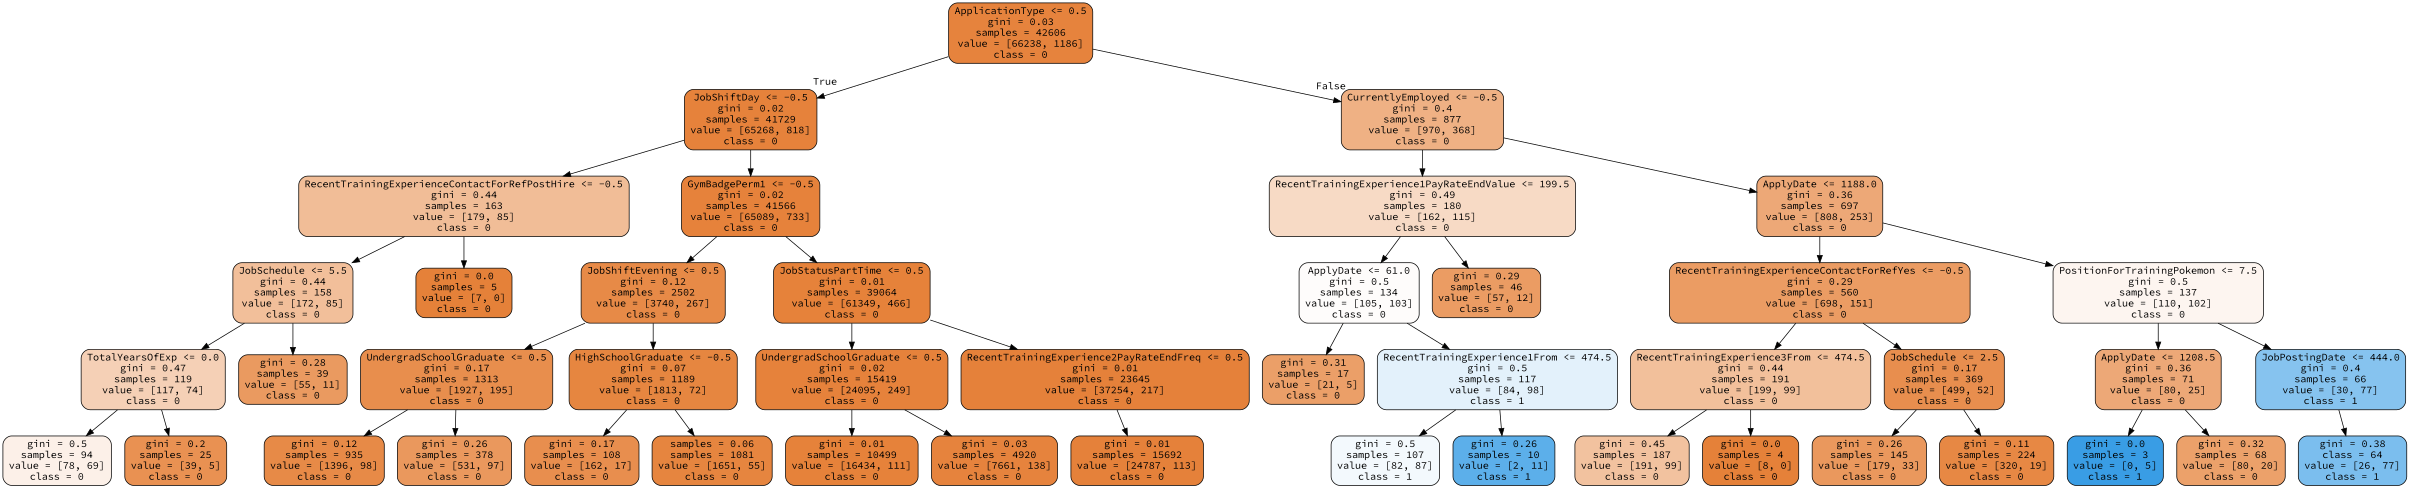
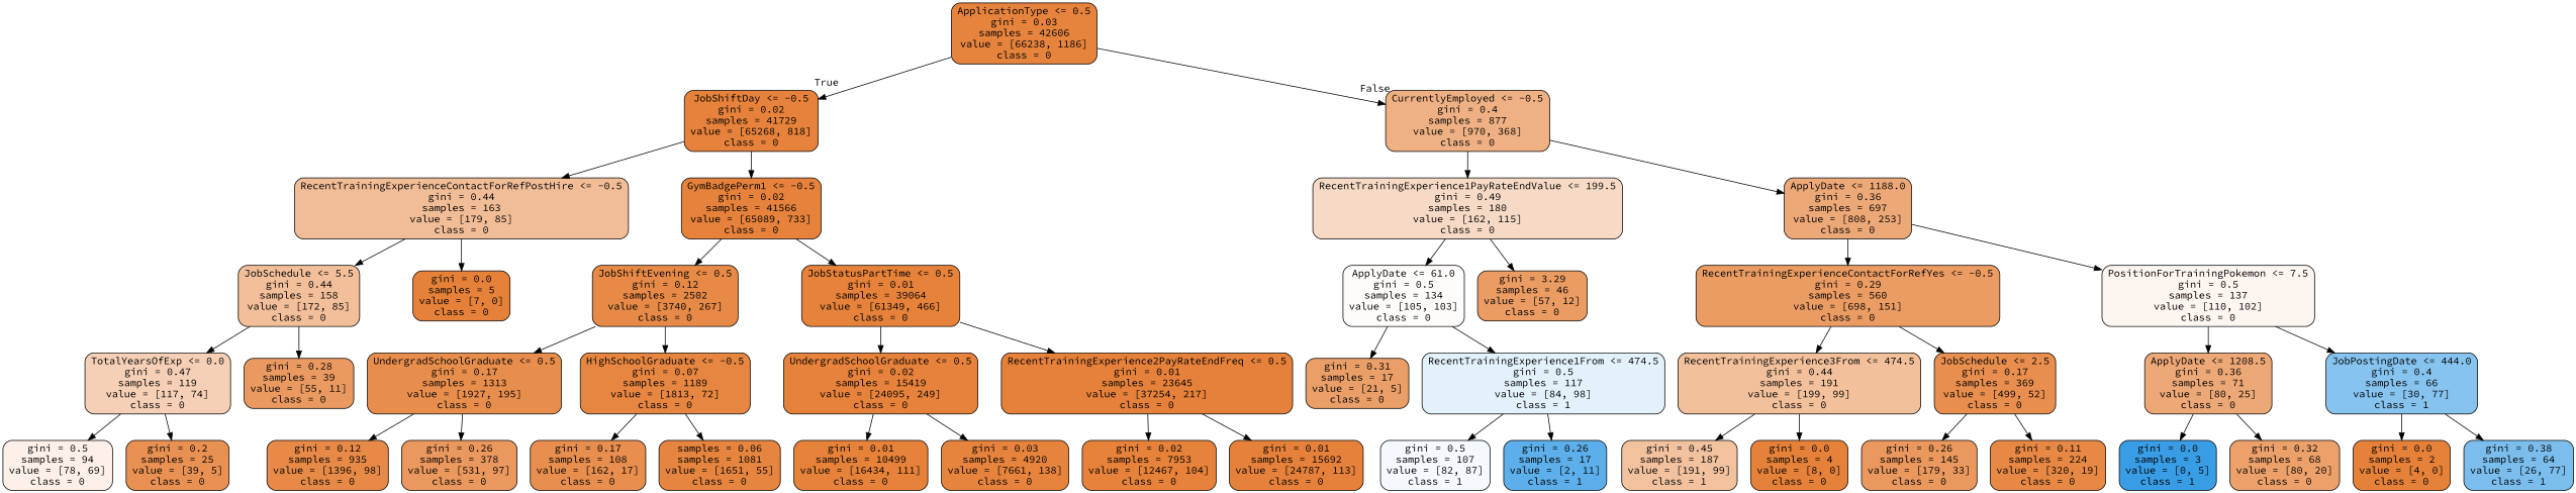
  digraph {
    fontname="Source Code Pro"
    node [color=black fillcolor="#e58139fc" fontname="Source Code Pro" shape=box style="filled, rounded"]
    edge [fontname="Source Code Pro"]
    n1 [fillcolor="#e58139fa" label="ApplicationType <= 0.5\ngini = 0.03\nsamples = 42606\nvalue = [66238, 1186]\nclass = 0"]
    n2 [label="JobShiftDay <= -0.5\ngini = 0.02\nsamples = 41729\nvalue = [65268, 818]\nclass = 0"]
    n3 [fillcolor="#e581399e" label="CurrentlyEmployed <= -0.5\ngini = 0.4\nsamples = 877\nvalue = [970, 368]\nclass = 0"]
    n4 [fillcolor="#e5813986" label="RecentTrainingExperienceContactForRefPostHire <= -0.5\ngini = 0.44\nsamples = 163\nvalue = [179, 85]\nclass = 0"]
    n5 [label="GymBadgePerm1 <= -0.5\ngini = 0.02\nsamples = 41566\nvalue = [65089, 733]\nclass = 0"]
    n6 [fillcolor="#e581394a" label="RecentTrainingExperience1PayRateEndValue <= 199.5\ngini = 0.49\nsamples = 180\nvalue = [162, 115]\nclass = 0"]
    n7 [fillcolor="#e58139af" label="ApplyDate <= 1188.0\ngini = 0.36\nsamples = 697\nvalue = [808, 253]\nclass = 0"]
    n8 [fillcolor="#e5813981" label="JobSchedule <= 5.5\ngini = 0.44\nsamples = 158\nvalue = [172, 85]\nclass = 0"]
    n9 [fillcolor="#e58139ff" label="gini = 0.0\nsamples = 5\nvalue = [7, 0]\nclass = 0"]
    n10 [fillcolor="#e58139ed" label="JobShiftEvening <= 0.5\ngini = 0.12\nsamples = 2502\nvalue = [3740, 267]\nclass = 0"]
    n11 [fillcolor="#e58139fd" label="JobStatusPartTime <= 0.5\ngini = 0.01\nsamples = 39064\nvalue = [61349, 466]\nclass = 0"]
    n12 [fillcolor="#e581395e" label="TotalYearsOfExp <= 0.0\ngini = 0.47\nsamples = 119\nvalue = [117, 74]\nclass = 0"]
    n13 [fillcolor="#e58139cc" label="gini = 0.28\nsamples = 39\nvalue = [55, 11]\nclass = 0"]
    n14 [fillcolor="#e581391d" label="gini = 0.5\nsamples = 94\nvalue = [78, 69]\nclass = 0"]
    n15 [fillcolor="#e58139de" label="gini = 0.2\nsamples = 25\nvalue = [39, 5]\nclass = 0"]
    n16 [fillcolor="#e58139e5" label="UndergradSchoolGraduate <= 0.5\ngini = 0.17\nsamples = 1313\nvalue = [1927, 195]\nclass = 0"]
    n17 [fillcolor="#e58139f5" label="HighSchoolGraduate <= -0.5\ngini = 0.07\nsamples = 1189\nvalue = [1813, 72]\nclass = 0"]
    n18 [label="UndergradSchoolGraduate <= 0.5\ngini = 0.02\nsamples = 15419\nvalue = [24095, 249]\nclass = 0"]
    n19 [fillcolor="#e58139fe" label="RecentTrainingExperience2PayRateEndFreq <= 0.5\ngini = 0.01\nsamples = 23645\nvalue = [37254, 217]\nclass = 0"]
    n20 [fillcolor="#e58139ed" label="gini = 0.12\nsamples = 935\nvalue = [1396, 98]\nclass = 0"]
    n21 [fillcolor="#e58139d0" label="gini = 0.26\nsamples = 378\nvalue = [531, 97]\nclass = 0"]
    n22 [fillcolor="#e58139e4" label="gini = 0.17\nsamples = 108\nvalue = [162, 17]\nclass = 0"]
    n23 [fillcolor="#e58139f7" label="samples = 0.06\nsamples = 1081\nvalue = [1651, 55]\nclass = 0"]
    n24 [fillcolor="#e58139fd" label="gini = 0.01\nsamples = 10499\nvalue = [16434, 111]\nclass = 0"]
    n25 [fillcolor="#e58139fa" label="gini = 0.03\nsamples = 4920\nvalue = [7661, 138]\nclass = 0"]
+   n26 [fillcolor="#e58139fd" label="gini = 0.02\nsamples = 7953\nvalue = [12467, 104]\nclass = 0"]
    n27 [fillcolor="#e58139fe" label="gini = 0.01\nsamples = 15692\nvalue = [24787, 113]\nclass = 0"]
    n28 [fillcolor="#e5813905" label="ApplyDate <= 61.0\ngini = 0.5\nsamples = 134\nvalue = [105, 103]\nclass = 0"]
-   n29 [fillcolor="#e58139c9" label="gini = 0.29\nsamples = 46\nvalue = [57, 12]\nclass = 0"]
+   n29 [fillcolor="#e58139c9" label="gini = 3.29\nsamples = 46\nvalue = [57, 12]\nclass = 0"]
    n30 [fillcolor="#e58139c8" label="RecentTrainingExperienceContactForRefYes <= -0.5\ngini = 0.29\nsamples = 560\nvalue = [698, 151]\nclass = 0"]
    n31 [fillcolor="#e5813913" label="PositionForTrainingPokemon <= 7.5\ngini = 0.5\nsamples = 137\nvalue = [110, 102]\nclass = 0"]
    n32 [fillcolor="#e58139c2" label="gini = 0.31\nsamples = 17\nvalue = [21, 5]\nclass = 0"]
    n33 [fillcolor="#399de524" label="RecentTrainingExperience1From <= 474.5\ngini = 0.5\nsamples = 117\nvalue = [84, 98]\nclass = 1"]
    n34 [fillcolor="#399de50f" label="gini = 0.5\nsamples = 107\nvalue = [82, 87]\nclass = 1"]
-   n35 [fillcolor="#399de5d1" label="gini = 0.26\nsamples = 10\nvalue = [2, 11]\nclass = 1"]
+   n35 [fillcolor="#399de5d1" label="gini = 0.26\nsamples = 17\nvalue = [2, 11]\nclass = 1"]
    n36 [fillcolor="#e5813980" label="RecentTrainingExperience3From <= 474.5\ngini = 0.44\nsamples = 191\nvalue = [199, 99]\nclass = 0"]
    n37 [fillcolor="#e58139e4" label="JobSchedule <= 2.5\ngini = 0.17\nsamples = 369\nvalue = [499, 52]\nclass = 0"]
    n38 [fillcolor="#e58139af" label="ApplyDate <= 1208.5\ngini = 0.36\nsamples = 71\nvalue = [80, 25]\nclass = 0"]
    n39 [fillcolor="#399de59c" label="JobPostingDate <= 444.0\ngini = 0.4\nsamples = 66\nvalue = [30, 77]\nclass = 1"]
-   n40 [fillcolor="#e581397b" label="gini = 0.45\nsamples = 187\nvalue = [191, 99]\nclass = 0"]
+   n40 [fillcolor="#e581397b" label="gini = 0.45\nsamples = 187\nvalue = [191, 99]\nclass = 1"]
    n41 [fillcolor="#e58139ff" label="gini = 0.0\nsamples = 4\nvalue = [8, 0]\nclass = 0"]
    n42 [fillcolor="#e58139d0" label="gini = 0.26\nsamples = 145\nvalue = [179, 33]\nclass = 0"]
    n43 [fillcolor="#e58139f0" label="gini = 0.11\nsamples = 224\nvalue = [320, 19]\nclass = 0"]
    n44 [fillcolor="#399de5ff" label="gini = 0.0\nsamples = 3\nvalue = [0, 5]\nclass = 1"]
    n45 [fillcolor="#e58139bf" label="gini = 0.32\nsamples = 68\nvalue = [80, 20]\nclass = 0"]
-   n47 [fillcolor="#399de5a9" label="gini = 0.38\nclass = 64\nvalue = [26, 77]\nclass = 1"]
+   n46 [fillcolor="#e58139ff" label="gini = 0.0\nsamples = 2\nvalue = [4, 0]\nclass = 0"]
+   n47 [fillcolor="#399de5a9" label="gini = 0.38\nsamples = 64\nvalue = [26, 77]\nclass = 1"]
    n1 -> n2 [headlabel=True labelangle=45 labeldistance=2.5]
    n1 -> n3 [headlabel=False labelangle=-45 labeldistance=2.5]
    n2 -> n4
    n2 -> n5
    n3 -> n6
    n3 -> n7
    n4 -> n8
    n4 -> n9
    n5 -> n10
    n5 -> n11
    n6 -> n28
    n6 -> n29
    n7 -> n30
    n7 -> n31
    n8 -> n12
    n8 -> n13
    n10 -> n16
    n10 -> n17
    n11 -> n18
    n11 -> n19
    n12 -> n14
    n12 -> n15
    n16 -> n20
    n16 -> n21
    n17 -> n22
    n17 -> n23
    n18 -> n24
    n18 -> n25
+   n19 -> n26
    n19 -> n27
    n28 -> n32
    n28 -> n33
    n30 -> n36
    n30 -> n37
    n31 -> n38
    n31 -> n39
    n33 -> n34
    n33 -> n35
    n36 -> n40
    n36 -> n41
    n37 -> n42
    n37 -> n43
    n38 -> n44
    n38 -> n45
+   n39 -> n46
    n39 -> n47
  }
